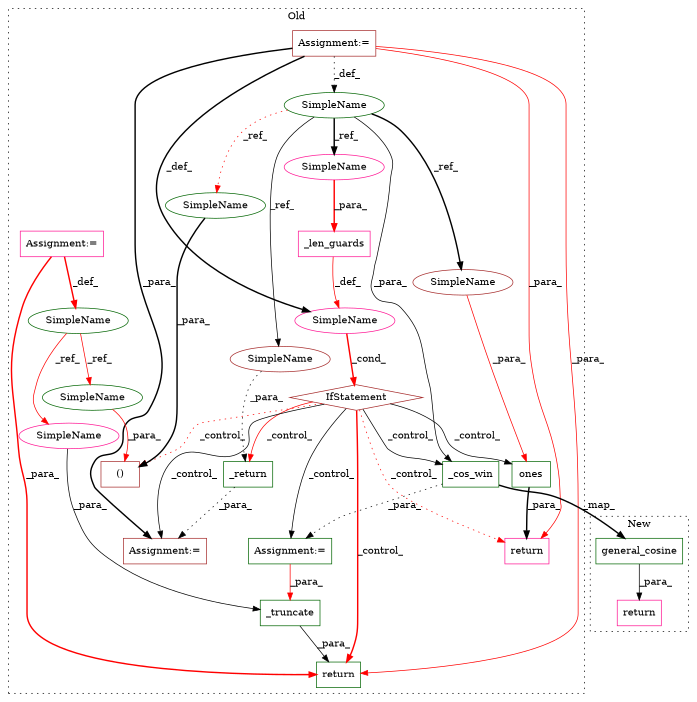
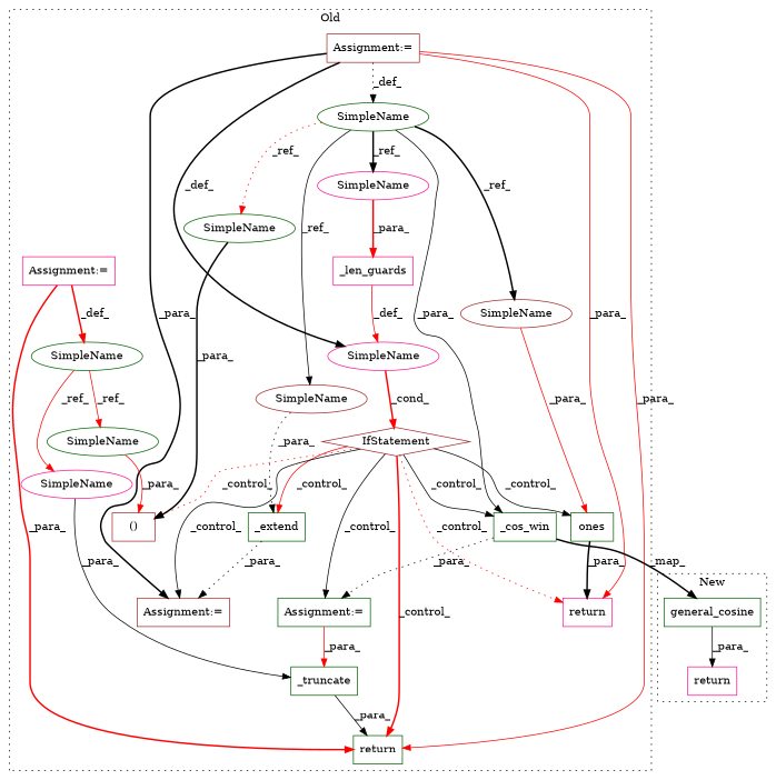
  digraph {
    node [a=42 color=darkgreen l=1 s=4184 shape=box]
    edge [color=black style=solid]
    n1 [a=32 color=deeppink l="12,1" label=_len_guards s="4123,4136"]
    n2 [a=106 color=brown l=25 label="()"]
-   n3 [a=32 l="8,1" label=_return s="4211,4224"]
+   n3 [a=32 l="8,1" label=_extend s="4211,4224"]
    n4 [l=11 label=SimpleName s=4102 shape=ellipse]
    n5 [a=32 l="10,1" label=_truncate s="4302,4325"]
    n6 [a=25 color=brown l="4,2" label=IfStatement s="4119,4137" shape=diamond]
    n7 [a=32 l="5,1" label=ones s="4160,4166"]
    n8 [label=SimpleName s=4090 shape=ellipse]
    n9 [color=deeppink label=SimpleName shape=ellipse l="" s=""]
    n10 [a=7 color=brown label="Assignment:=" s=4090]
    n11 [a=7 color=brown l=2 label="Assignment:=" s=4209]
    n12 [a=7 color=deeppink l=11 label="Assignment:=" s=4102]
    n13 [a=7 label="Assignment:=" s=4232]
    n14 [a=41 color=deeppink l=7 label=return s=4147]
    n15 [a=32 l="9,1" label=_cos_win s="4233,4288"]
    n16 [a=41 l=7 label=return s=4295]
    n17 [color=deeppink l=11 label=SimpleName s=4314 shape=ellipse]
    n18 [l=11 label=SimpleName s=4198 shape=ellipse]
    n19 [label=SimpleName shape=ellipse]
    n20 [color=brown label=SimpleName s=4165 shape=ellipse]
    n21 [color=deeppink label=SimpleName s=4135 shape=ellipse]
    n22 [color=brown label=SimpleName s=4219 shape=ellipse]
    n23 [a=41 color=deeppink l=7 label=return s=3760]
    n24 [a=32 l="15,1" label=general_cosine s="3767,3832"]
    subgraph cluster_1 {
      label=Old
      style=dotted
      n1
      n2
      n3
      n4
      n5
      n6
      n7
      n8
      n9
      n10
      n11
      n12
      n13
      n14
      n15
      n16
      n17
      n18
      n19
      n20
      n21
      n22
    }
    subgraph cluster_2 {
      label=New
      style=dotted
      n23
      n24
    }
    n1 -> n9 [color=red label=_def_]
    n3 -> n11 [label=_para_ style=dotted]
    n4 -> n17 [color=red label=_ref_]
    n4 -> n18 [color=red label=_ref_]
    n5 -> n16 [label=_para_]
    n6 -> n2 [color=red label=_control_ style=dotted]
    n6 -> n3 [color=red label=_control_]
    n6 -> n7 [label=_control_]
    n6 -> n11 [label=_control_]
    n6 -> n13 [label=_control_]
    n6 -> n14 [color=red label=_control_ style=dotted]
    n6 -> n15 [label=_control_]
    n6 -> n16 [color=red label=_control_ style=bold]
    n7 -> n14 [label=_para_ style=bold]
    n8 -> n15 [label=_para_]
    n8 -> n19 [color=red label=_ref_ style=dotted]
    n8 -> n20 [label=_ref_ style=bold]
    n8 -> n21 [label=_ref_ style=bold]
    n8 -> n22 [label=_ref_]
    n9 -> n6 [color=red label=_cond_ style=bold]
    n10 -> n8 [label=_def_ style=dotted]
    n10 -> n9 [label=_def_ style=bold]
    n10 -> n11 [label=_para_ style=bold]
    n10 -> n14 [color=red label=_para_]
    n10 -> n16 [color=red label=_para_]
    n12 -> n4 [color=red label=_def_ style=bold]
    n12 -> n16 [color=red label=_para_ style=bold]
    n13 -> n5 [color=red label=_para_]
    n15 -> n13 [label=_para_ style=dotted]
    n15 -> n24 [label=_map_ style=bold]
    n17 -> n5 [label=_para_]
    n18 -> n2 [color=red label=_para_]
    n19 -> n2 [label=_para_ style=bold]
    n20 -> n7 [color=red label=_para_]
    n21 -> n1 [color=red label=_para_ style=bold]
    n22 -> n3 [label=_para_ style=dotted]
    n24 -> n23 [label=_para_]
  }
